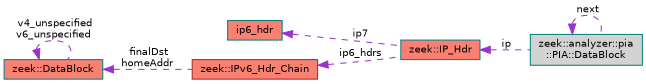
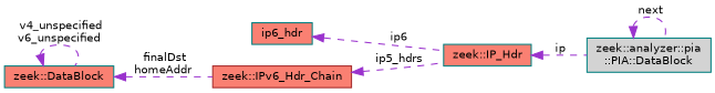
  digraph {
    rankdir=LR
    node [color=teal fillcolor=salmon fontname=Helvetica fontsize=10 shape=record style=filled]
    edge [color=darkorchid3 dir=back fontname=Helvetica fontsize=10 labelfontname=Helvetica labelfontsize=10 style=dashed]
    n1 [fillcolor=lightgrey fontcolor=black height=0.2 label="zeek::analyzer::pia\l::PIA::DataBlock" width=0.4]
    n2 [height=0.2 label="zeek::IP_Hdr" width=0.4]
    n3 [height=0.2 label=ip6_hdr width=0.4]
    n4 [color=brown height=0.2 label="zeek::IPv6_Hdr_Chain" width=0.4]
    n5 [height=0.2 label="zeek::DataBlock" width=0.4]
    n1 -> n1 [label=" next"]
    n2 -> n1 [label=" ip"]
-   n3 -> n2 [label=" ip7"]
-   n4 -> n2 [label=" ip6_hdrs"]
+   n3 -> n2 [label=" ip6"]
+   n4 -> n2 [label=" ip5_hdrs"]
    n5 -> n4 [label=" finalDst\nhomeAddr"]
    n5 -> n5 [label=" v4_unspecified\nv6_unspecified"]
  }
